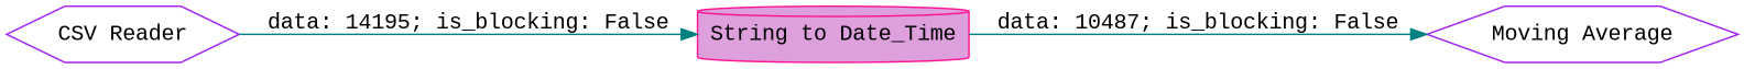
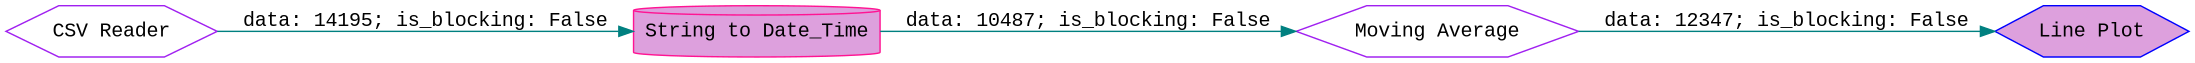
  digraph {
    fontname="Liberation Mono"
    rankdir=LR
    node [color=purple fillcolor=white fontname="Liberation Mono" shape=hexagon style=filled]
    edge [color=teal fontname="Liberation Mono"]
    n1 [label="Moving Average"]
+   n2 [color=blue fillcolor=plum label="Line Plot"]
    n3 [label="CSV Reader"]
    n4 [color=deeppink fillcolor=plum label="String to Date_Time" shape=cylinder]
+   n1 -> n2 [label="data: 12347; is_blocking: False"]
    n3 -> n4 [label="data: 14195; is_blocking: False"]
    n4 -> n1 [label="data: 10487; is_blocking: False"]
  }
